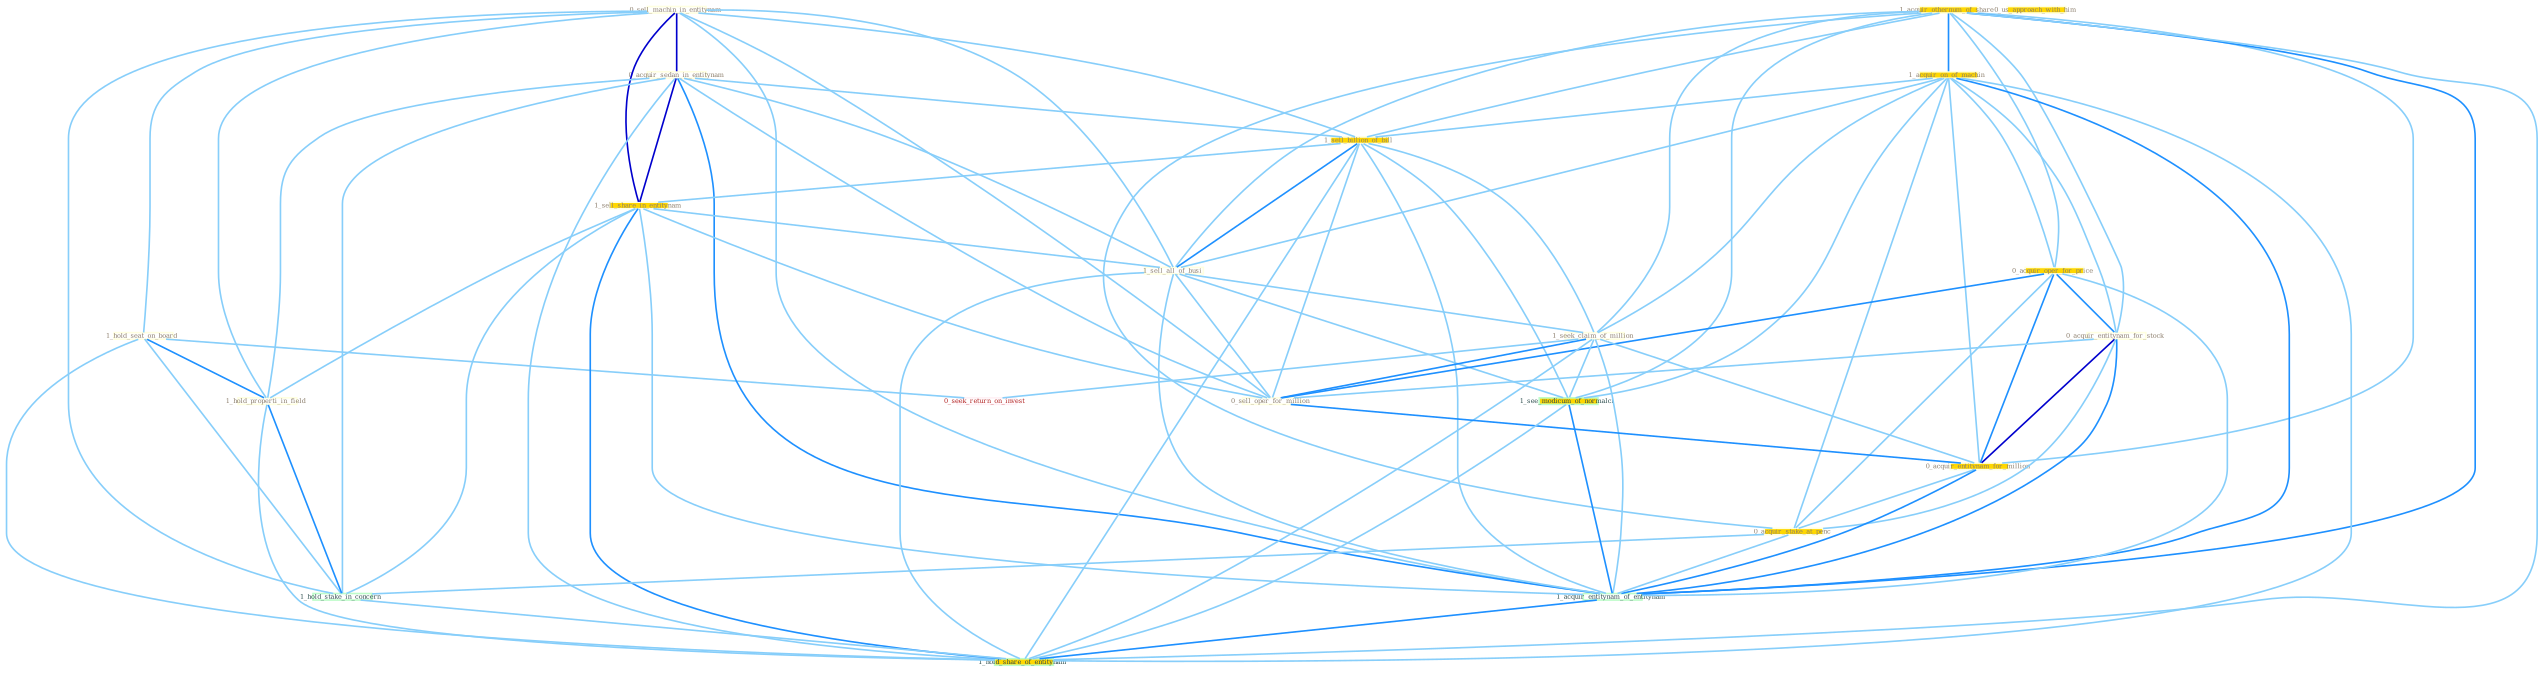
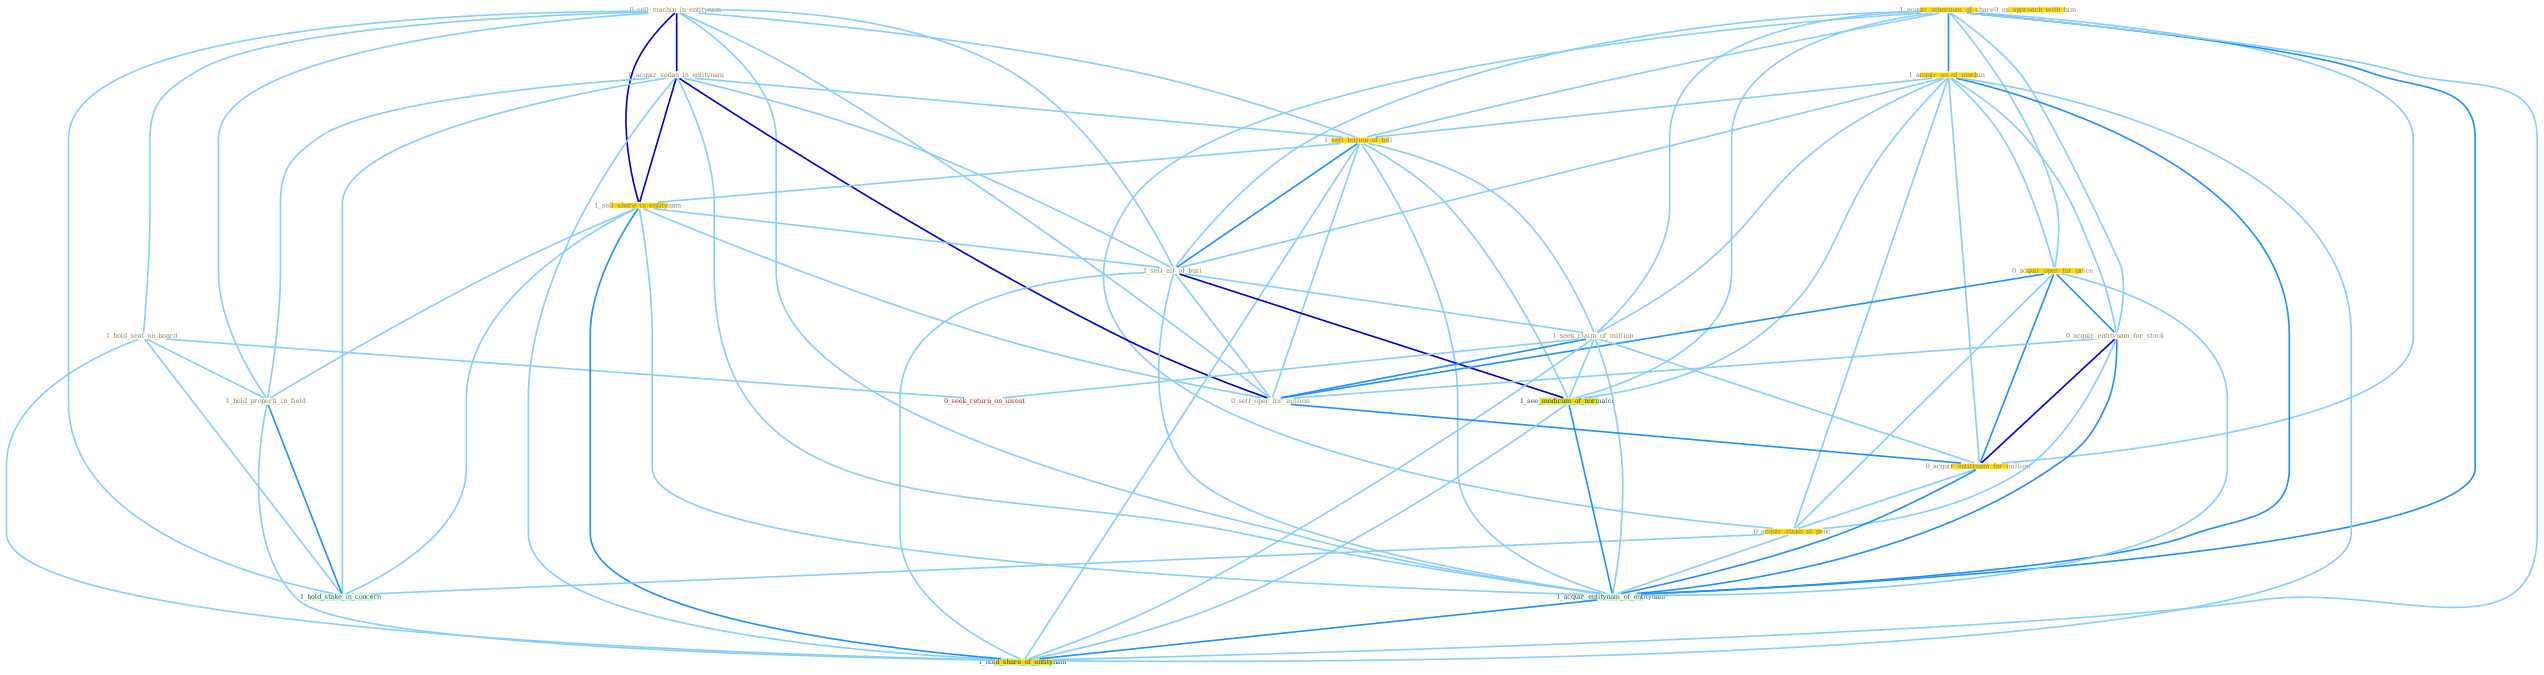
  graph {
    node [color="#ffffe0" fillcolor=white fixedsize=true fontcolor="#8b7d6b" fontsize=4 shape=polygon style=filled]
    edge [color="#87cefa" w=1]
    "1_acquir_othernum_of_share " [fillcolor=gold height=.06 width=.5]
    "1_hold_seat_on_board " [height=.06 width=.5]
    "0_sell_machin_in_entitynam " [height=.06 width=.5]
    n4 [height=.06 label="0_acquir_sedan_in_entitynam" width=.5]
    "1_acquir_on_of_machin " [fillcolor=gold height=.06 width=.5]
    "1_sell_billion_of_bill " [fillcolor=gold height=.06 width=.5]
    "1_sell_share_in_entitynam " [fillcolor=gold height=.06 width=.5]
    "0_us_approach_with_him " [fillcolor=gold height=.06 width=.5]
    "1_sell_all_of_busi " [height=.06 width=.5]
    "0_acquir_oper_for_price " [fillcolor=gold height=.06 width=.5]
    "1_hold_properti_in_field " [height=.06 width=.5]
    "1_seek_claim_of_million " [height=.06 width=.5]
    "0_acquir_entitynam_for_stock " [height=.06 width=.5]
    "0_sell_oper_for_million " [height=.06 width=.5]
    "0_acquir_entitynam_for_million " [fillcolor=gold height=.06 width=.5]
    "0_acquir_stake_at_penc " [fillcolor=gold height=.06 width=.5]
    "0_seek_return_on_invest " [color="#fff0f5" fontcolor="#b22222" height=.06 width=.5]
    "1_see_modicum_of_normalci " [color="#BDFCC9" fillcolor=gold fontcolor="#2f4f4f" height=.06 width=.5]
    "1_acquir_entitynam_of_entitynam " [color="#BDFCC9" fontcolor="#2f4f4f" height=.06 width=.5]
    "1_hold_share_of_entitynam " [color="#BDFCC9" fillcolor=gold fontcolor="#2f4f4f" height=.06 width=.5]
    "1_hold_stake_in_concern " [color="#BDFCC9" fontcolor="#2f4f4f" height=.06 width=.5]
    subgraph sub_1 {
      "1_acquir_othernum_of_share "
      "1_hold_seat_on_board "
      "0_sell_machin_in_entitynam "
      n4
      "1_acquir_on_of_machin "
      "1_sell_billion_of_bill "
      "1_sell_share_in_entitynam "
      "0_us_approach_with_him "
      "1_sell_all_of_busi "
      "0_acquir_oper_for_price "
      "1_hold_properti_in_field "
      "1_seek_claim_of_million "
      "0_acquir_entitynam_for_stock "
      "0_sell_oper_for_million "
      "0_acquir_entitynam_for_million "
      "0_acquir_stake_at_penc "
    }
    subgraph sub_2 {
      "0_seek_return_on_invest "
    }
    "1_acquir_othernum_of_share " -- "1_acquir_on_of_machin " [color="#1e90ff" w=2]
    "1_acquir_othernum_of_share " -- "1_sell_billion_of_bill "
    "1_acquir_othernum_of_share " -- "1_sell_all_of_busi "
    "1_acquir_othernum_of_share " -- "0_acquir_oper_for_price "
    "1_acquir_othernum_of_share " -- "1_seek_claim_of_million "
    "1_acquir_othernum_of_share " -- "0_acquir_entitynam_for_stock "
    "1_acquir_othernum_of_share " -- "0_acquir_entitynam_for_million "
    "1_acquir_othernum_of_share " -- "0_acquir_stake_at_penc "
    "1_acquir_othernum_of_share " -- "1_see_modicum_of_normalci "
    "1_acquir_othernum_of_share " -- "1_acquir_entitynam_of_entitynam " [color="#1e90ff" w=2]
    "1_acquir_othernum_of_share " -- "1_hold_share_of_entitynam "
-   "1_hold_seat_on_board " -- "1_hold_properti_in_field " [color="#1e90ff"]
+   "1_hold_seat_on_board " -- "1_hold_properti_in_field "
    "1_hold_seat_on_board " -- "0_seek_return_on_invest "
    "1_hold_seat_on_board " -- "1_hold_share_of_entitynam "
    "1_hold_seat_on_board " -- "1_hold_stake_in_concern "
    "0_sell_machin_in_entitynam " -- "1_hold_seat_on_board "
    "0_sell_machin_in_entitynam " -- n4 [color="#0000cd" w=3]
    "0_sell_machin_in_entitynam " -- "1_sell_billion_of_bill "
    "0_sell_machin_in_entitynam " -- "1_sell_share_in_entitynam " [color="#0000cd" w=3]
    "0_sell_machin_in_entitynam " -- "1_sell_all_of_busi "
    "0_sell_machin_in_entitynam " -- "1_hold_properti_in_field "
    "0_sell_machin_in_entitynam " -- "0_sell_oper_for_million "
    "0_sell_machin_in_entitynam " -- "1_acquir_entitynam_of_entitynam "
    "0_sell_machin_in_entitynam " -- "1_hold_stake_in_concern "
    n4 -- "1_sell_billion_of_bill "
    n4 -- "1_sell_share_in_entitynam " [color="#0000cd" w=3]
    n4 -- "1_sell_all_of_busi "
    n4 -- "1_hold_properti_in_field "
-   n4 -- "0_sell_oper_for_million "
-   n4 -- "1_acquir_entitynam_of_entitynam " [color="#1e90ff"]
+   n4 -- "0_sell_oper_for_million " [color="#0000cd"]
+   n4 -- "1_acquir_entitynam_of_entitynam "
    n4 -- "1_hold_share_of_entitynam "
    n4 -- "1_hold_stake_in_concern "
    "1_acquir_on_of_machin " -- "1_sell_billion_of_bill "
    "1_acquir_on_of_machin " -- "1_sell_all_of_busi "
    "1_acquir_on_of_machin " -- "0_acquir_oper_for_price "
    "1_acquir_on_of_machin " -- "1_seek_claim_of_million "
    "1_acquir_on_of_machin " -- "0_acquir_entitynam_for_stock "
    "1_acquir_on_of_machin " -- "0_acquir_entitynam_for_million "
    "1_acquir_on_of_machin " -- "0_acquir_stake_at_penc "
    "1_acquir_on_of_machin " -- "1_see_modicum_of_normalci "
    "1_acquir_on_of_machin " -- "1_acquir_entitynam_of_entitynam " [color="#1e90ff" w=2]
    "1_acquir_on_of_machin " -- "1_hold_share_of_entitynam "
    "1_sell_billion_of_bill " -- "1_sell_share_in_entitynam "
    "1_sell_billion_of_bill " -- "1_sell_all_of_busi " [color="#1e90ff" w=2]
    "1_sell_billion_of_bill " -- "1_seek_claim_of_million "
    "1_sell_billion_of_bill " -- "0_sell_oper_for_million "
    "1_sell_billion_of_bill " -- "1_see_modicum_of_normalci "
    "1_sell_billion_of_bill " -- "1_acquir_entitynam_of_entitynam "
    "1_sell_billion_of_bill " -- "1_hold_share_of_entitynam "
    "1_sell_share_in_entitynam " -- "1_sell_all_of_busi "
    "1_sell_share_in_entitynam " -- "1_hold_properti_in_field "
    "1_sell_share_in_entitynam " -- "0_sell_oper_for_million "
    "1_sell_share_in_entitynam " -- "1_acquir_entitynam_of_entitynam "
    "1_sell_share_in_entitynam " -- "1_hold_share_of_entitynam " [color="#1e90ff" w=2]
    "1_sell_share_in_entitynam " -- "1_hold_stake_in_concern "
    "1_sell_all_of_busi " -- "1_seek_claim_of_million "
    "1_sell_all_of_busi " -- "0_sell_oper_for_million "
-   "1_sell_all_of_busi " -- "1_see_modicum_of_normalci "
+   "1_sell_all_of_busi " -- "1_see_modicum_of_normalci " [color="#0000cd"]
    "1_sell_all_of_busi " -- "1_acquir_entitynam_of_entitynam "
    "1_sell_all_of_busi " -- "1_hold_share_of_entitynam "
    "0_acquir_oper_for_price " -- "0_acquir_entitynam_for_stock " [color="#1e90ff" w=2]
    "0_acquir_oper_for_price " -- "0_sell_oper_for_million " [color="#1e90ff" w=2]
    "0_acquir_oper_for_price " -- "0_acquir_entitynam_for_million " [color="#1e90ff" w=2]
    "0_acquir_oper_for_price " -- "0_acquir_stake_at_penc "
    "0_acquir_oper_for_price " -- "1_acquir_entitynam_of_entitynam "
    "1_hold_properti_in_field " -- "1_hold_share_of_entitynam "
    "1_hold_properti_in_field " -- "1_hold_stake_in_concern " [color="#1e90ff" w=2]
    "1_seek_claim_of_million " -- "0_sell_oper_for_million " [color="#1e90ff"]
    "1_seek_claim_of_million " -- "0_acquir_entitynam_for_million "
    "1_seek_claim_of_million " -- "0_seek_return_on_invest "
    "1_seek_claim_of_million " -- "1_see_modicum_of_normalci "
    "1_seek_claim_of_million " -- "1_acquir_entitynam_of_entitynam "
    "1_seek_claim_of_million " -- "1_hold_share_of_entitynam "
    "0_acquir_entitynam_for_stock " -- "0_sell_oper_for_million "
    "0_acquir_entitynam_for_stock " -- "0_acquir_entitynam_for_million " [color="#0000cd" w=3]
    "0_acquir_entitynam_for_stock " -- "0_acquir_stake_at_penc "
    "0_acquir_entitynam_for_stock " -- "1_acquir_entitynam_of_entitynam " [color="#1e90ff" w=2]
    "0_sell_oper_for_million " -- "0_acquir_entitynam_for_million " [color="#1e90ff" w=2]
    "0_acquir_entitynam_for_million " -- "0_acquir_stake_at_penc "
    "0_acquir_entitynam_for_million " -- "1_acquir_entitynam_of_entitynam " [color="#1e90ff" w=2]
    "0_acquir_stake_at_penc " -- "1_acquir_entitynam_of_entitynam "
    "0_acquir_stake_at_penc " -- "1_hold_stake_in_concern "
    "1_see_modicum_of_normalci " -- "1_acquir_entitynam_of_entitynam " [color="#1e90ff"]
    "1_see_modicum_of_normalci " -- "1_hold_share_of_entitynam "
    "1_acquir_entitynam_of_entitynam " -- "1_hold_share_of_entitynam " [color="#1e90ff" w=2]
-   "1_hold_stake_in_concern " -- "1_hold_share_of_entitynam "
  }
